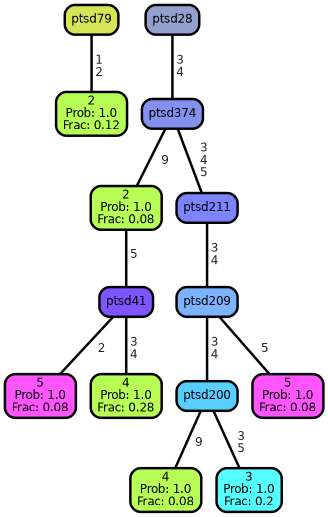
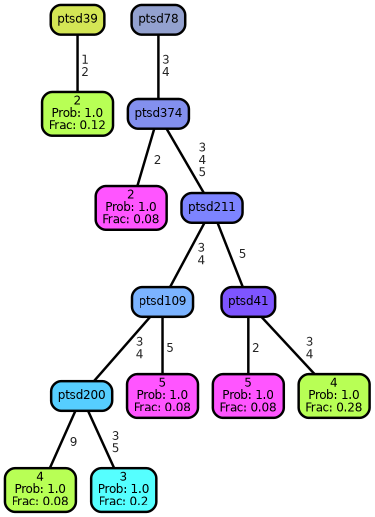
  graph {
    ranksep="0 equally"
    splines=straight
    node [color=black fillcolor="#b8ff55" fontcolor=black fontname=helvetica penwidth=3 shape=box style="filled, rounded"]
    edge [color=black fontcolor=grey14 fontname=helvetica fontweight=bold penwidth=3]
    n1 [label="2\nProb: 1.0\nFrac: 0.12"]
-   n2 [fillcolor="#d4e655" label=ptsd79]
-   n3 [fillcolor="#93a1cf" label=ptsd28]
+   n2 [fillcolor="#d4e655" label=ptsd39]
+   n3 [fillcolor="#93a1cf" label=ptsd78]
    n4 [fillcolor="#8390ee" label=ptsd374]
-   n5 [label="2\nProb: 1.0\nFrac: 0.08"]
+   n5 [fillcolor="#ff55ff" label="2\nProb: 1.0\nFrac: 0.08"]
    n6 [fillcolor="#7d84ff" label=ptsd211]
-   n7 [fillcolor="#7bb3ff" label=ptsd209]
+   n7 [fillcolor="#7bb3ff" label=ptsd109]
    n8 [fillcolor="#7e55ff" label=ptsd41]
    n9 [label="4\nProb: 1.0\nFrac: 0.08"]
    n10 [fillcolor="#56ceff" label=ptsd200]
    n11 [fillcolor="#55ffff" label="3\nProb: 1.0\nFrac: 0.2"]
    n12 [fillcolor="#ff55ff" label="5\nProb: 1.0\nFrac: 0.08"]
    n13 [fillcolor="#ff55ff" label="5\nProb: 1.0\nFrac: 0.08"]
    n14 [label="4\nProb: 1.0\nFrac: 0.28"]
    subgraph sub_1 {
      rank=same
    }
    n2 -- n1 [label=" 1\n 2"]
    n3 -- n4 [label=" 3\n 4"]
-   n4 -- n5 [label=" 9"]
+   n4 -- n5 [label=" 2"]
    n4 -- n6 [label=" 3\n 4\n 5"]
    n6 -- n7 [label=" 3\n 4"]
-   n5 -- n8 [label=" 5"]
+   n6 -- n8 [label=" 5"]
    n7 -- n10 [label=" 3\n 4"]
    n7 -- n12 [label=" 5"]
    n8 -- n13 [label=" 2"]
    n8 -- n14 [label=" 3\n 4"]
    n10 -- n9 [label=" 9"]
    n10 -- n11 [label=" 3\n 5"]
  }
